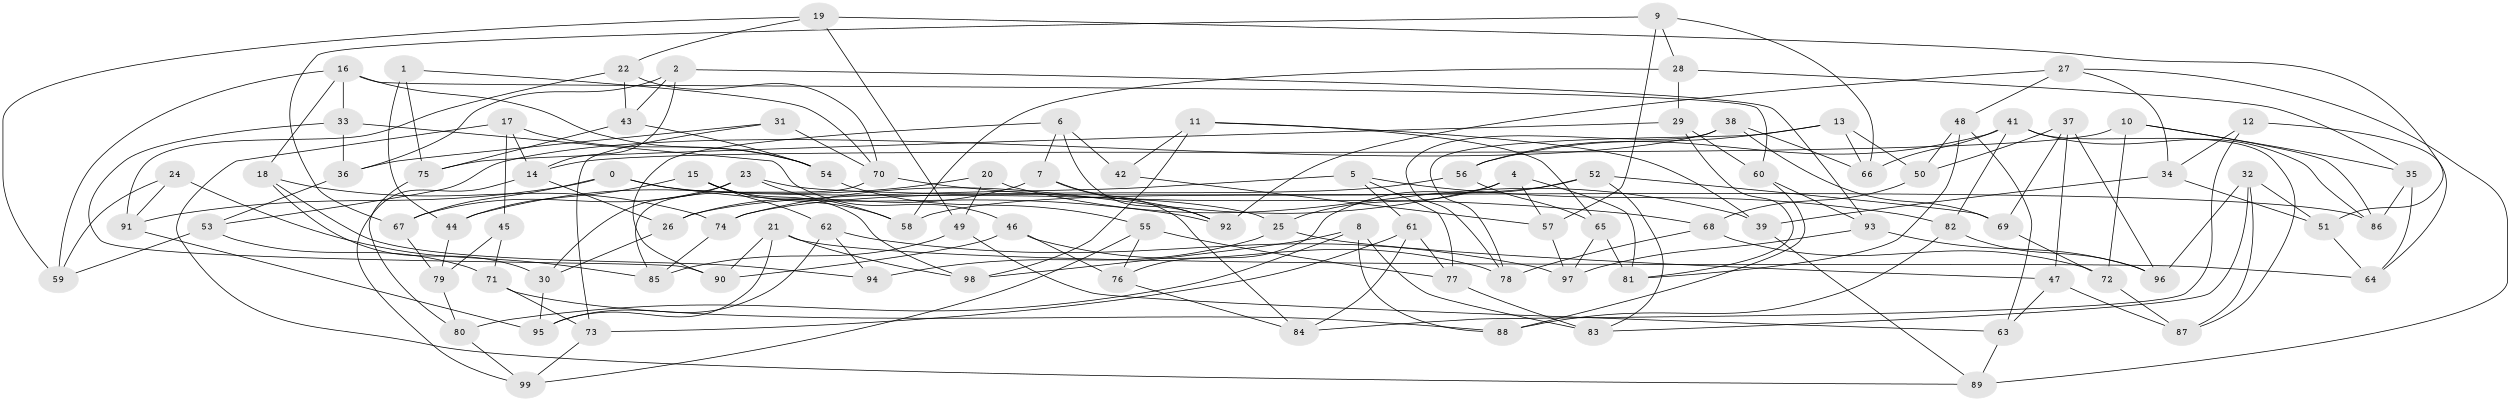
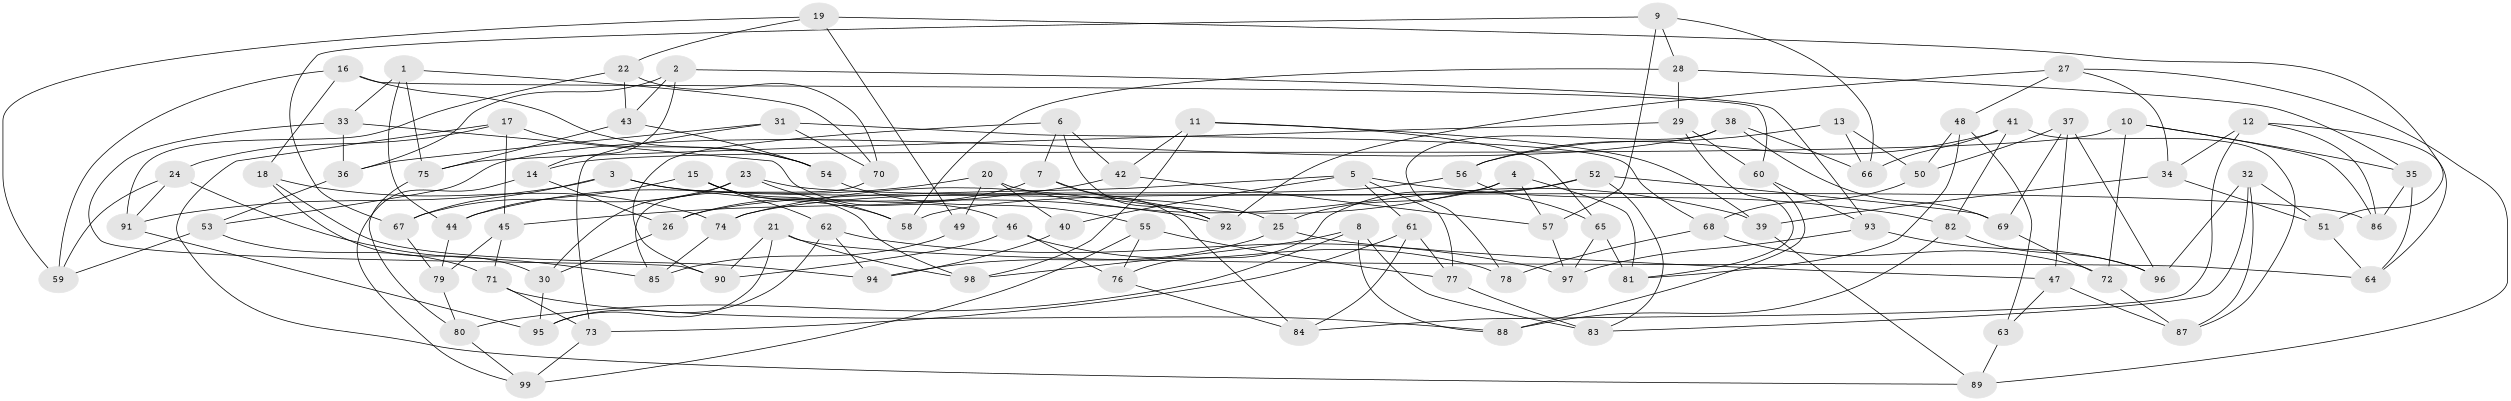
  graph {
    fontname="Courier Prime"
    node [color=gray90 fontname="Courier Prime" style=filled]
    edge [fontname="Courier Prime"]
    1
    33
    44
    70
    75
    36
    90
    46
    79
    85
    80
    2
    14
    43
    93
    26
    99
    53
    54
    96
    97
-   3 [label=0]
+   3
    25
    67
    91
    92
    94
    47
    95
    4
    57
    74
    81
    5
+   40
    61
    82
    77
    30
    84
    73
    88
    6
    7
    42
    45
    8
    83
    98
    9
    28
    66
    35
    58
    29
    10
    72
    86
    64
    87
    11
    39
    65
    89
    12
    34
    51
    13
    50
    56
    78
    68
    15
    62
    16
    18
    59
    60
    55
    17
    24
    71
    19
    22
    49
    63
    20
    21
    23
    27
    48
    31
    32
    76
    37
    69
    38
    41
    52
-   16 -- 33
+   1 -- 33
    1 -- 44
    1 -- 70
    1 -- 75
    33 -- 36
    33 -- 90
    33 -- 46
    44 -- 79
    70 -- 85
    75 -- 80
    36 -- 53
    46 -- 90
    46 -- 78
    46 -- 76
    79 -- 80
    80 -- 99
    2 -- 36
    2 -- 14
    2 -- 43
    2 -- 93
    14 -- 26
    14 -- 99
    43 -- 75
    43 -- 54
    93 -- 96
    93 -- 97
    26 -- 30
    53 -- 59
    53 -- 71
    54 -- 55
    3 -- 25
    3 -- 67
    3 -- 91
    3 -- 92
    25 -- 94
    25 -- 47
    67 -- 79
    91 -- 95
    47 -- 87
    47 -- 63
    4 -- 25
    4 -- 57
    4 -- 74
    4 -- 81
    57 -- 97
    74 -- 85
    5 -- 26
+   5 -- 40
    5 -- 61
    5 -- 82
    5 -- 77
+   40 -- 94
    61 -- 77
    61 -- 84
    61 -- 73
    82 -- 96
    82 -- 88
    77 -- 83
    30 -- 95
    73 -- 99
    6 -- 90
    6 -- 92
    6 -- 7
    6 -- 42
    7 -- 26
    7 -- 92
    7 -- 84
    42 -- 57
+   42 -- 45
    45 -- 79
    45 -- 71
    8 -- 80
    8 -- 88
    8 -- 83
    8 -- 98
    9 -- 67
    9 -- 57
    9 -- 28
    9 -- 66
    28 -- 35
    28 -- 58
    28 -- 29
    35 -- 86
    35 -- 64
    29 -- 75
    29 -- 81
    29 -- 60
    10 -- 14
    10 -- 35
    10 -- 72
    10 -- 86
    72 -- 87
    11 -- 42
    11 -- 98
    11 -- 39
    11 -- 65
    39 -- 89
    65 -- 97
    65 -- 81
    12 -- 84
-   41 -- 86
+   12 -- 86
    12 -- 64
    12 -- 34
    34 -- 39
    34 -- 51
    51 -- 64
    13 -- 66
    13 -- 50
    13 -- 56
-   13 -- 78
    50 -- 68
    56 -- 74
    56 -- 65
    68 -- 72
    68 -- 78
    15 -- 44
    15 -- 98
    15 -- 58
    15 -- 62
    62 -- 97
    62 -- 94
    62 -- 95
    16 -- 54
    16 -- 18
    16 -- 59
    16 -- 60
    18 -- 94
    18 -- 74
    18 -- 30
    60 -- 93
    60 -- 88
    55 -- 99
    55 -- 77
    55 -- 76
    17 -- 54
    17 -- 45
    17 -- 89
-   17 -- 14
+   17 -- 24
    24 -- 85
    24 -- 91
    24 -- 59
    71 -- 73
    71 -- 88
    19 -- 51
    19 -- 59
    19 -- 22
    19 -- 49
    22 -- 70
    22 -- 43
    22 -- 91
    49 -- 85
-   49 -- 63
    63 -- 89
    20 -- 44
+   20 -- 40
    20 -- 39
    20 -- 49
    21 -- 90
    21 -- 95
    21 -- 98
    21 -- 64
    23 -- 67
    23 -- 30
    23 -- 58
    23 -- 86
    27 -- 92
    27 -- 89
    27 -- 34
    27 -- 48
    48 -- 81
    48 -- 50
    48 -- 63
    31 -- 70
    31 -- 36
    31 -- 73
-   70 -- 68
+   31 -- 68
    32 -- 96
    32 -- 83
    32 -- 87
    32 -- 51
    76 -- 84
    37 -- 96
    37 -- 47
    37 -- 50
    37 -- 69
    69 -- 72
    38 -- 53
    38 -- 66
    38 -- 78
    38 -- 69
    41 -- 82
    41 -- 66
    41 -- 87
    41 -- 56
    52 -- 83
    52 -- 58
    52 -- 76
    52 -- 69
  }
